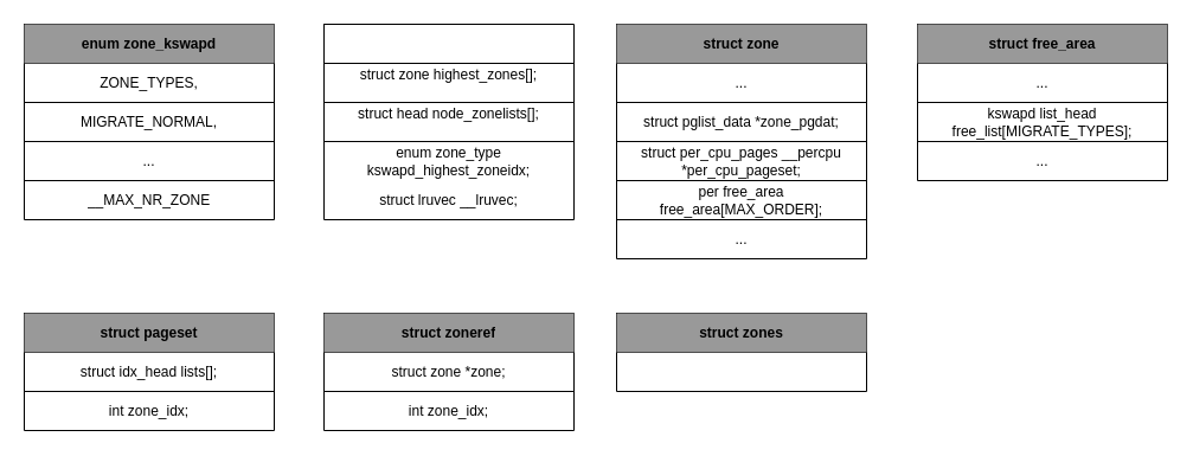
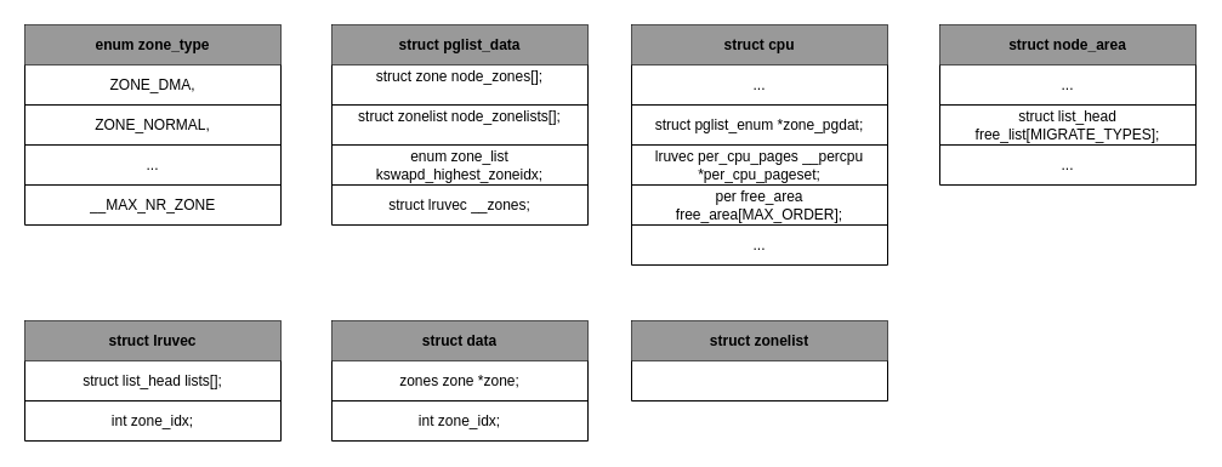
  <mxCell id="0" />
  <mxCell id="1" parent="0" />
  <mxCell id="2" value="" style="shape=table;html=1;whiteSpace=wrap;startSize=0;container=1;collapsible=0;childLayout=tableLayout;shadow=0;" parent="1" vertex="1"><mxGeometry x="774" y="20" width="211" height="132" as="geometry" /></mxCell>
  <mxCell id="3" style="shape=partialRectangle;html=1;whiteSpace=wrap;collapsible=0;dropTarget=0;pointerEvents=0;fillColor=none;top=0;left=0;bottom=0;right=0;points=[[0,0.5],[1,0.5]];portConstraint=eastwest;shadow=0;" parent="2" vertex="1"><mxGeometry width="211" height="33" as="geometry" /></mxCell>
- <mxCell id="4" value="&lt;b&gt;struct free_area&lt;/b&gt;" style="shape=partialRectangle;html=1;whiteSpace=wrap;connectable=0;overflow=hidden;top=0;left=0;bottom=0;right=0;shadow=0;fillColor=#999999;" parent="3" vertex="1"><mxGeometry width="211" height="33" as="geometry" /></mxCell>
+ <mxCell id="4" value="&lt;b&gt;struct node_area&lt;/b&gt;" style="shape=partialRectangle;html=1;whiteSpace=wrap;connectable=0;overflow=hidden;top=0;left=0;bottom=0;right=0;shadow=0;fillColor=#999999;" parent="3" vertex="1"><mxGeometry width="211" height="33" as="geometry" /></mxCell>
  <mxCell id="5" value="" style="shape=partialRectangle;html=1;whiteSpace=wrap;collapsible=0;dropTarget=0;pointerEvents=0;fillColor=none;top=0;left=0;bottom=0;right=0;points=[[0,0.5],[1,0.5]];portConstraint=eastwest;shadow=0;" parent="2" vertex="1"><mxGeometry y="33" width="211" height="33" as="geometry" /></mxCell>
  <mxCell id="6" value="..." style="shape=partialRectangle;html=1;whiteSpace=wrap;connectable=0;overflow=hidden;fillColor=none;top=0;left=0;bottom=0;right=0;shadow=0;" parent="5" vertex="1"><mxGeometry width="211" height="33" as="geometry" /></mxCell>
  <mxCell id="7" value="" style="shape=partialRectangle;html=1;whiteSpace=wrap;collapsible=0;dropTarget=0;pointerEvents=0;fillColor=none;top=0;left=0;bottom=0;right=0;points=[[0,0.5],[1,0.5]];portConstraint=eastwest;shadow=0;" parent="2" vertex="1"><mxGeometry y="66" width="211" height="33" as="geometry" /></mxCell>
- <mxCell id="8" value="kswapd list_head free_list[MIGRATE_TYPES];" style="shape=partialRectangle;html=1;whiteSpace=wrap;connectable=0;overflow=hidden;fillColor=none;top=0;left=0;bottom=0;right=0;shadow=0;" parent="7" vertex="1"><mxGeometry width="211" height="33" as="geometry" /></mxCell>
+ <mxCell id="8" value="struct list_head free_list[MIGRATE_TYPES];" style="shape=partialRectangle;html=1;whiteSpace=wrap;connectable=0;overflow=hidden;fillColor=none;top=0;left=0;bottom=0;right=0;shadow=0;" parent="7" vertex="1"><mxGeometry width="211" height="33" as="geometry" /></mxCell>
  <mxCell id="9" value="" style="shape=partialRectangle;html=1;whiteSpace=wrap;collapsible=0;dropTarget=0;pointerEvents=0;fillColor=none;top=0;left=0;bottom=0;right=0;points=[[0,0.5],[1,0.5]];portConstraint=eastwest;shadow=0;" parent="2" vertex="1"><mxGeometry y="99" width="211" height="33" as="geometry" /></mxCell>
  <mxCell id="10" value="..." style="shape=partialRectangle;html=1;whiteSpace=wrap;connectable=0;overflow=hidden;fillColor=none;top=0;left=0;bottom=0;right=0;shadow=0;" parent="9" vertex="1"><mxGeometry width="211" height="33" as="geometry" /></mxCell>
  <mxCell id="11" value="" style="shape=table;html=1;whiteSpace=wrap;startSize=0;container=1;collapsible=0;childLayout=tableLayout;shadow=0;" parent="1" vertex="1"><mxGeometry x="520" y="20" width="211" height="198" as="geometry" /></mxCell>
  <mxCell id="12" style="shape=partialRectangle;html=1;whiteSpace=wrap;collapsible=0;dropTarget=0;pointerEvents=0;fillColor=none;top=0;left=0;bottom=0;right=0;points=[[0,0.5],[1,0.5]];portConstraint=eastwest;shadow=0;" parent="11" vertex="1"><mxGeometry width="211" height="33" as="geometry" /></mxCell>
- <mxCell id="13" value="&lt;b&gt;struct zone&lt;/b&gt;" style="shape=partialRectangle;html=1;whiteSpace=wrap;connectable=0;overflow=hidden;top=0;left=0;bottom=0;right=0;shadow=0;fillColor=#999999;" parent="12" vertex="1"><mxGeometry width="211" height="33" as="geometry" /></mxCell>
+ <mxCell id="13" value="&lt;b&gt;struct cpu&lt;/b&gt;" style="shape=partialRectangle;html=1;whiteSpace=wrap;connectable=0;overflow=hidden;top=0;left=0;bottom=0;right=0;shadow=0;fillColor=#999999;" parent="12" vertex="1"><mxGeometry width="211" height="33" as="geometry" /></mxCell>
  <mxCell id="14" value="" style="shape=partialRectangle;html=1;whiteSpace=wrap;collapsible=0;dropTarget=0;pointerEvents=0;fillColor=none;top=0;left=0;bottom=0;right=0;points=[[0,0.5],[1,0.5]];portConstraint=eastwest;shadow=0;" parent="11" vertex="1"><mxGeometry y="33" width="211" height="33" as="geometry" /></mxCell>
  <mxCell id="15" value="..." style="shape=partialRectangle;html=1;whiteSpace=wrap;connectable=0;overflow=hidden;fillColor=none;top=0;left=0;bottom=0;right=0;shadow=0;" parent="14" vertex="1"><mxGeometry width="211" height="33" as="geometry" /></mxCell>
  <mxCell id="16" style="shape=partialRectangle;html=1;whiteSpace=wrap;collapsible=0;dropTarget=0;pointerEvents=0;fillColor=none;top=0;left=0;bottom=0;right=0;points=[[0,0.5],[1,0.5]];portConstraint=eastwest;shadow=0;" parent="11" vertex="1"><mxGeometry y="66" width="211" height="33" as="geometry" /></mxCell>
- <mxCell id="17" value="struct pglist_data&lt;span&gt;&#09;&lt;/span&gt;*zone_pgdat;" style="shape=partialRectangle;html=1;whiteSpace=wrap;connectable=0;overflow=hidden;fillColor=none;top=0;left=0;bottom=0;right=0;shadow=0;" parent="16" vertex="1"><mxGeometry width="211" height="33" as="geometry" /></mxCell>
+ <mxCell id="17" value="struct pglist_enum&lt;span&gt;&#09;&lt;/span&gt;*zone_pgdat;" style="shape=partialRectangle;html=1;whiteSpace=wrap;connectable=0;overflow=hidden;fillColor=none;top=0;left=0;bottom=0;right=0;shadow=0;" parent="16" vertex="1"><mxGeometry width="211" height="33" as="geometry" /></mxCell>
  <mxCell id="18" style="shape=partialRectangle;html=1;whiteSpace=wrap;collapsible=0;dropTarget=0;pointerEvents=0;fillColor=none;top=0;left=0;bottom=0;right=0;points=[[0,0.5],[1,0.5]];portConstraint=eastwest;shadow=0;" parent="11" vertex="1"><mxGeometry y="99" width="211" height="33" as="geometry" /></mxCell>
- <mxCell id="19" value="struct per_cpu_pages __percpu *per_cpu_pageset;" style="shape=partialRectangle;html=1;whiteSpace=wrap;connectable=0;overflow=hidden;fillColor=none;top=0;left=0;bottom=0;right=0;shadow=0;" parent="18" vertex="1"><mxGeometry width="211" height="33" as="geometry" /></mxCell>
+ <mxCell id="19" value="lruvec per_cpu_pages __percpu *per_cpu_pageset;" style="shape=partialRectangle;html=1;whiteSpace=wrap;connectable=0;overflow=hidden;fillColor=none;top=0;left=0;bottom=0;right=0;shadow=0;" parent="18" vertex="1"><mxGeometry width="211" height="33" as="geometry" /></mxCell>
  <mxCell id="20" value="" style="shape=partialRectangle;html=1;whiteSpace=wrap;collapsible=0;dropTarget=0;pointerEvents=0;fillColor=none;top=0;left=0;bottom=0;right=0;points=[[0,0.5],[1,0.5]];portConstraint=eastwest;shadow=0;" parent="11" vertex="1"><mxGeometry y="132" width="211" height="33" as="geometry" /></mxCell>
  <mxCell id="21" value="per free_area free_area[MAX_ORDER];" style="shape=partialRectangle;html=1;whiteSpace=wrap;connectable=0;overflow=hidden;fillColor=none;top=0;left=0;bottom=0;right=0;shadow=0;" parent="20" vertex="1"><mxGeometry width="211" height="33" as="geometry" /></mxCell>
  <mxCell id="22" value="" style="shape=partialRectangle;html=1;whiteSpace=wrap;collapsible=0;dropTarget=0;pointerEvents=0;fillColor=none;top=0;left=0;bottom=0;right=0;points=[[0,0.5],[1,0.5]];portConstraint=eastwest;shadow=0;" parent="11" vertex="1"><mxGeometry y="165" width="211" height="33" as="geometry" /></mxCell>
  <mxCell id="23" value="..." style="shape=partialRectangle;html=1;whiteSpace=wrap;connectable=0;overflow=hidden;fillColor=none;top=0;left=0;bottom=0;right=0;shadow=0;" parent="22" vertex="1"><mxGeometry width="211" height="33" as="geometry" /></mxCell>
  <mxCell id="24" value="" style="shape=table;html=1;whiteSpace=wrap;startSize=0;container=1;collapsible=0;childLayout=tableLayout;shadow=0;" parent="1" vertex="1"><mxGeometry x="273" y="20" width="211" height="165" as="geometry" /></mxCell>
  <mxCell id="25" style="shape=partialRectangle;html=1;whiteSpace=wrap;collapsible=0;dropTarget=0;pointerEvents=0;fillColor=none;top=0;left=0;bottom=0;right=0;points=[[0,0.5],[1,0.5]];portConstraint=eastwest;shadow=0;" parent="24" vertex="1"><mxGeometry width="211" height="33" as="geometry" /></mxCell>
+ <mxCell id="26" value="&lt;b&gt;struct pglist_data&lt;/b&gt;" style="shape=partialRectangle;html=1;whiteSpace=wrap;connectable=0;overflow=hidden;top=0;left=0;bottom=0;right=0;shadow=0;fillColor=#999999;" parent="25" vertex="1"><mxGeometry width="211" height="33" as="geometry" /></mxCell>
  <mxCell id="27" value="" style="shape=partialRectangle;html=1;whiteSpace=wrap;collapsible=0;dropTarget=0;pointerEvents=0;fillColor=none;top=0;left=0;bottom=0;right=0;points=[[0,0.5],[1,0.5]];portConstraint=eastwest;shadow=0;" parent="24" vertex="1"><mxGeometry y="33" width="211" height="33" as="geometry" /></mxCell>
- <mxCell id="28" value="struct zone highest_zones[];&lt;div style=&quot;padding: 0px ; margin: 0px&quot;&gt;&lt;br style=&quot;padding: 0px ; margin: 0px&quot;&gt;&lt;/div&gt;" style="shape=partialRectangle;html=1;whiteSpace=wrap;connectable=0;overflow=hidden;fillColor=none;top=0;left=0;bottom=0;right=0;shadow=0;" parent="27" vertex="1"><mxGeometry width="211" height="33" as="geometry" /></mxCell>
+ <mxCell id="28" value="struct zone node_zones[];&lt;div style=&quot;padding: 0px ; margin: 0px&quot;&gt;&lt;br style=&quot;padding: 0px ; margin: 0px&quot;&gt;&lt;/div&gt;" style="shape=partialRectangle;html=1;whiteSpace=wrap;connectable=0;overflow=hidden;fillColor=none;top=0;left=0;bottom=0;right=0;shadow=0;" parent="27" vertex="1"><mxGeometry width="211" height="33" as="geometry" /></mxCell>
  <mxCell id="29" value="" style="shape=partialRectangle;html=1;whiteSpace=wrap;collapsible=0;dropTarget=0;pointerEvents=0;fillColor=none;top=0;left=0;bottom=0;right=0;points=[[0,0.5],[1,0.5]];portConstraint=eastwest;shadow=0;" parent="24" vertex="1"><mxGeometry y="66" width="211" height="33" as="geometry" /></mxCell>
- <mxCell id="30" value="struct head node_zonelists[];&lt;div style=&quot;padding: 0px ; margin: 0px&quot;&gt;&lt;br style=&quot;padding: 0px ; margin: 0px&quot;&gt;&lt;/div&gt;" style="shape=partialRectangle;html=1;whiteSpace=wrap;connectable=0;overflow=hidden;fillColor=none;top=0;left=0;bottom=0;right=0;shadow=0;" parent="29" vertex="1"><mxGeometry width="211" height="33" as="geometry" /></mxCell>
+ <mxCell id="30" value="struct zonelist node_zonelists[];&lt;div style=&quot;padding: 0px ; margin: 0px&quot;&gt;&lt;br style=&quot;padding: 0px ; margin: 0px&quot;&gt;&lt;/div&gt;" style="shape=partialRectangle;html=1;whiteSpace=wrap;connectable=0;overflow=hidden;fillColor=none;top=0;left=0;bottom=0;right=0;shadow=0;" parent="29" vertex="1"><mxGeometry width="211" height="33" as="geometry" /></mxCell>
  <mxCell id="31" value="" style="shape=partialRectangle;html=1;whiteSpace=wrap;collapsible=0;dropTarget=0;pointerEvents=0;fillColor=none;top=0;left=0;bottom=0;right=0;points=[[0,0.5],[1,0.5]];portConstraint=eastwest;shadow=0;" parent="24" vertex="1"><mxGeometry y="99" width="211" height="33" as="geometry" /></mxCell>
- <mxCell id="32" value="enum zone_type kswapd_highest_zoneidx;" style="shape=partialRectangle;html=1;whiteSpace=wrap;connectable=0;overflow=hidden;fillColor=none;top=0;left=0;bottom=0;right=0;shadow=0;" parent="31" vertex="1"><mxGeometry width="211" height="33" as="geometry" /></mxCell>
+ <mxCell id="32" value="enum zone_list kswapd_highest_zoneidx;" style="shape=partialRectangle;html=1;whiteSpace=wrap;connectable=0;overflow=hidden;fillColor=none;top=0;left=0;bottom=0;right=0;shadow=0;" parent="31" vertex="1"><mxGeometry width="211" height="33" as="geometry" /></mxCell>
  <mxCell id="33" style="shape=partialRectangle;html=1;whiteSpace=wrap;collapsible=0;dropTarget=0;pointerEvents=0;fillColor=none;top=0;left=0;bottom=0;right=0;points=[[0,0.5],[1,0.5]];portConstraint=eastwest;shadow=0;" parent="24" vertex="1"><mxGeometry y="132" width="211" height="33" as="geometry" /></mxCell>
- <mxCell id="34" value="struct lruvec __lruvec;" style="shape=partialRectangle;html=1;whiteSpace=wrap;connectable=0;overflow=hidden;fillColor=none;top=0;left=0;bottom=0;right=0;shadow=0;" parent="33" vertex="1"><mxGeometry width="211" height="33" as="geometry" /></mxCell>
+ <mxCell id="34" value="struct lruvec __zones;" style="shape=partialRectangle;html=1;whiteSpace=wrap;connectable=0;overflow=hidden;fillColor=none;top=0;left=0;bottom=0;right=0;shadow=0;" parent="33" vertex="1"><mxGeometry width="211" height="33" as="geometry" /></mxCell>
  <mxCell id="35" value="" style="shape=table;html=1;whiteSpace=wrap;startSize=0;container=1;collapsible=0;childLayout=tableLayout;shadow=0;" parent="1" vertex="1"><mxGeometry x="520" y="264" width="211" height="66" as="geometry" /></mxCell>
  <mxCell id="36" style="shape=partialRectangle;html=1;whiteSpace=wrap;collapsible=0;dropTarget=0;pointerEvents=0;fillColor=none;top=0;left=0;bottom=0;right=0;points=[[0,0.5],[1,0.5]];portConstraint=eastwest;shadow=0;" parent="35" vertex="1"><mxGeometry width="211" height="33" as="geometry" /></mxCell>
- <mxCell id="37" value="&lt;b&gt;struct zones&lt;/b&gt;" style="shape=partialRectangle;html=1;whiteSpace=wrap;connectable=0;overflow=hidden;top=0;left=0;bottom=0;right=0;shadow=0;fillColor=#999999;" parent="36" vertex="1"><mxGeometry width="211" height="33" as="geometry" /></mxCell>
+ <mxCell id="37" value="&lt;b&gt;struct zonelist&lt;/b&gt;" style="shape=partialRectangle;html=1;whiteSpace=wrap;connectable=0;overflow=hidden;top=0;left=0;bottom=0;right=0;shadow=0;fillColor=#999999;" parent="36" vertex="1"><mxGeometry width="211" height="33" as="geometry" /></mxCell>
  <mxCell id="38" value="" style="shape=partialRectangle;html=1;whiteSpace=wrap;collapsible=0;dropTarget=0;pointerEvents=0;fillColor=none;top=0;left=0;bottom=0;right=0;points=[[0,0.5],[1,0.5]];portConstraint=eastwest;shadow=0;" parent="35" vertex="1"><mxGeometry y="33" width="211" height="33" as="geometry" /></mxCell>
  <mxCell id="39" value="" style="shape=table;html=1;whiteSpace=wrap;startSize=0;container=1;collapsible=0;childLayout=tableLayout;shadow=0;" parent="1" vertex="1"><mxGeometry x="273" y="264" width="211" height="99" as="geometry" /></mxCell>
  <mxCell id="40" style="shape=partialRectangle;html=1;whiteSpace=wrap;collapsible=0;dropTarget=0;pointerEvents=0;fillColor=none;top=0;left=0;bottom=0;right=0;points=[[0,0.5],[1,0.5]];portConstraint=eastwest;shadow=0;" parent="39" vertex="1"><mxGeometry width="211" height="33" as="geometry" /></mxCell>
- <mxCell id="41" value="&lt;b&gt;struct zoneref&lt;/b&gt;" style="shape=partialRectangle;html=1;whiteSpace=wrap;connectable=0;overflow=hidden;top=0;left=0;bottom=0;right=0;shadow=0;fillColor=#999999;" parent="40" vertex="1"><mxGeometry width="211" height="33" as="geometry" /></mxCell>
+ <mxCell id="41" value="&lt;b&gt;struct data&lt;/b&gt;" style="shape=partialRectangle;html=1;whiteSpace=wrap;connectable=0;overflow=hidden;top=0;left=0;bottom=0;right=0;shadow=0;fillColor=#999999;" parent="40" vertex="1"><mxGeometry width="211" height="33" as="geometry" /></mxCell>
  <mxCell id="42" value="" style="shape=partialRectangle;html=1;whiteSpace=wrap;collapsible=0;dropTarget=0;pointerEvents=0;fillColor=none;top=0;left=0;bottom=0;right=0;points=[[0,0.5],[1,0.5]];portConstraint=eastwest;shadow=0;" parent="39" vertex="1"><mxGeometry y="33" width="211" height="33" as="geometry" /></mxCell>
- <mxCell id="43" value="struct zone *zone;" style="shape=partialRectangle;html=1;whiteSpace=wrap;connectable=0;overflow=hidden;fillColor=none;top=0;left=0;bottom=0;right=0;shadow=0;" parent="42" vertex="1"><mxGeometry width="211" height="33" as="geometry" /></mxCell>
+ <mxCell id="43" value="zones zone *zone;" style="shape=partialRectangle;html=1;whiteSpace=wrap;connectable=0;overflow=hidden;fillColor=none;top=0;left=0;bottom=0;right=0;shadow=0;" parent="42" vertex="1"><mxGeometry width="211" height="33" as="geometry" /></mxCell>
  <mxCell id="44" style="shape=partialRectangle;html=1;whiteSpace=wrap;collapsible=0;dropTarget=0;pointerEvents=0;fillColor=none;top=0;left=0;bottom=0;right=0;points=[[0,0.5],[1,0.5]];portConstraint=eastwest;shadow=0;" parent="39" vertex="1"><mxGeometry y="66" width="211" height="33" as="geometry" /></mxCell>
  <mxCell id="45" value="int zone_idx;" style="shape=partialRectangle;html=1;whiteSpace=wrap;connectable=0;overflow=hidden;fillColor=none;top=0;left=0;bottom=0;right=0;shadow=0;" parent="44" vertex="1"><mxGeometry width="211" height="33" as="geometry" /></mxCell>
  <mxCell id="46" value="" style="shape=table;html=1;whiteSpace=wrap;startSize=0;container=1;collapsible=0;childLayout=tableLayout;shadow=0;" parent="1" vertex="1"><mxGeometry x="20" y="20" width="211" height="165" as="geometry" /></mxCell>
  <mxCell id="47" style="shape=partialRectangle;html=1;whiteSpace=wrap;collapsible=0;dropTarget=0;pointerEvents=0;fillColor=none;top=0;left=0;bottom=0;right=0;points=[[0,0.5],[1,0.5]];portConstraint=eastwest;shadow=0;" parent="46" vertex="1"><mxGeometry width="211" height="33" as="geometry" /></mxCell>
- <mxCell id="48" value="&lt;b&gt;enum zone_kswapd&lt;/b&gt;" style="shape=partialRectangle;html=1;whiteSpace=wrap;connectable=0;overflow=hidden;top=0;left=0;bottom=0;right=0;shadow=0;fillColor=#999999;" parent="47" vertex="1"><mxGeometry width="211" height="33" as="geometry" /></mxCell>
+ <mxCell id="48" value="&lt;b&gt;enum zone_type&lt;/b&gt;" style="shape=partialRectangle;html=1;whiteSpace=wrap;connectable=0;overflow=hidden;top=0;left=0;bottom=0;right=0;shadow=0;fillColor=#999999;" parent="47" vertex="1"><mxGeometry width="211" height="33" as="geometry" /></mxCell>
  <mxCell id="49" value="" style="shape=partialRectangle;html=1;whiteSpace=wrap;collapsible=0;dropTarget=0;pointerEvents=0;fillColor=none;top=0;left=0;bottom=0;right=0;points=[[0,0.5],[1,0.5]];portConstraint=eastwest;shadow=0;" parent="46" vertex="1"><mxGeometry y="33" width="211" height="33" as="geometry" /></mxCell>
- <mxCell id="50" value="ZONE_TYPES," style="shape=partialRectangle;html=1;whiteSpace=wrap;connectable=0;overflow=hidden;fillColor=none;top=0;left=0;bottom=0;right=0;shadow=0;" parent="49" vertex="1"><mxGeometry width="211" height="33" as="geometry" /></mxCell>
+ <mxCell id="50" value="ZONE_DMA," style="shape=partialRectangle;html=1;whiteSpace=wrap;connectable=0;overflow=hidden;fillColor=none;top=0;left=0;bottom=0;right=0;shadow=0;" parent="49" vertex="1"><mxGeometry width="211" height="33" as="geometry" /></mxCell>
  <mxCell id="51" style="shape=partialRectangle;html=1;whiteSpace=wrap;collapsible=0;dropTarget=0;pointerEvents=0;fillColor=none;top=0;left=0;bottom=0;right=0;points=[[0,0.5],[1,0.5]];portConstraint=eastwest;shadow=0;" parent="46" vertex="1"><mxGeometry y="66" width="211" height="33" as="geometry" /></mxCell>
- <mxCell id="52" value="MIGRATE_NORMAL," style="shape=partialRectangle;html=1;whiteSpace=wrap;connectable=0;overflow=hidden;fillColor=none;top=0;left=0;bottom=0;right=0;shadow=0;" parent="51" vertex="1"><mxGeometry width="211" height="33" as="geometry" /></mxCell>
+ <mxCell id="52" value="ZONE_NORMAL," style="shape=partialRectangle;html=1;whiteSpace=wrap;connectable=0;overflow=hidden;fillColor=none;top=0;left=0;bottom=0;right=0;shadow=0;" parent="51" vertex="1"><mxGeometry width="211" height="33" as="geometry" /></mxCell>
  <mxCell id="53" style="shape=partialRectangle;html=1;whiteSpace=wrap;collapsible=0;dropTarget=0;pointerEvents=0;fillColor=none;top=0;left=0;bottom=0;right=0;points=[[0,0.5],[1,0.5]];portConstraint=eastwest;shadow=0;" parent="46" vertex="1"><mxGeometry y="99" width="211" height="33" as="geometry" /></mxCell>
  <mxCell id="54" value="..." style="shape=partialRectangle;html=1;whiteSpace=wrap;connectable=0;overflow=hidden;fillColor=none;top=0;left=0;bottom=0;right=0;shadow=0;" parent="53" vertex="1"><mxGeometry width="211" height="33" as="geometry" /></mxCell>
  <mxCell id="55" style="shape=partialRectangle;html=1;whiteSpace=wrap;collapsible=0;dropTarget=0;pointerEvents=0;fillColor=none;top=0;left=0;bottom=0;right=0;points=[[0,0.5],[1,0.5]];portConstraint=eastwest;shadow=0;" parent="46" vertex="1"><mxGeometry y="132" width="211" height="33" as="geometry" /></mxCell>
  <mxCell id="56" value="__MAX_NR_ZONE" style="shape=partialRectangle;html=1;whiteSpace=wrap;connectable=0;overflow=hidden;fillColor=none;top=0;left=0;bottom=0;right=0;shadow=0;" parent="55" vertex="1"><mxGeometry width="211" height="33" as="geometry" /></mxCell>
  <mxCell id="57" value="" style="shape=table;html=1;whiteSpace=wrap;startSize=0;container=1;collapsible=0;childLayout=tableLayout;shadow=0;" parent="1" vertex="1"><mxGeometry x="20" y="264" width="211" height="99" as="geometry" /></mxCell>
  <mxCell id="58" style="shape=partialRectangle;html=1;whiteSpace=wrap;collapsible=0;dropTarget=0;pointerEvents=0;fillColor=none;top=0;left=0;bottom=0;right=0;points=[[0,0.5],[1,0.5]];portConstraint=eastwest;shadow=0;" parent="57" vertex="1"><mxGeometry width="211" height="33" as="geometry" /></mxCell>
- <mxCell id="59" value="&lt;b&gt;struct pageset&lt;/b&gt;" style="shape=partialRectangle;html=1;whiteSpace=wrap;connectable=0;overflow=hidden;top=0;left=0;bottom=0;right=0;shadow=0;fillColor=#999999;" parent="58" vertex="1"><mxGeometry width="211" height="33" as="geometry" /></mxCell>
+ <mxCell id="59" value="&lt;b&gt;struct lruvec&lt;/b&gt;" style="shape=partialRectangle;html=1;whiteSpace=wrap;connectable=0;overflow=hidden;top=0;left=0;bottom=0;right=0;shadow=0;fillColor=#999999;" parent="58" vertex="1"><mxGeometry width="211" height="33" as="geometry" /></mxCell>
  <mxCell id="60" value="" style="shape=partialRectangle;html=1;whiteSpace=wrap;collapsible=0;dropTarget=0;pointerEvents=0;fillColor=none;top=0;left=0;bottom=0;right=0;points=[[0,0.5],[1,0.5]];portConstraint=eastwest;shadow=0;" parent="57" vertex="1"><mxGeometry y="33" width="211" height="33" as="geometry" /></mxCell>
- <mxCell id="61" value="struct idx_head lists[];" style="shape=partialRectangle;html=1;whiteSpace=wrap;connectable=0;overflow=hidden;fillColor=none;top=0;left=0;bottom=0;right=0;shadow=0;" parent="60" vertex="1"><mxGeometry width="211" height="33" as="geometry" /></mxCell>
+ <mxCell id="61" value="struct list_head lists[];" style="shape=partialRectangle;html=1;whiteSpace=wrap;connectable=0;overflow=hidden;fillColor=none;top=0;left=0;bottom=0;right=0;shadow=0;" parent="60" vertex="1"><mxGeometry width="211" height="33" as="geometry" /></mxCell>
  <mxCell id="62" style="shape=partialRectangle;html=1;whiteSpace=wrap;collapsible=0;dropTarget=0;pointerEvents=0;fillColor=none;top=0;left=0;bottom=0;right=0;points=[[0,0.5],[1,0.5]];portConstraint=eastwest;shadow=0;" parent="57" vertex="1"><mxGeometry y="66" width="211" height="33" as="geometry" /></mxCell>
  <mxCell id="63" value="int zone_idx;" style="shape=partialRectangle;html=1;whiteSpace=wrap;connectable=0;overflow=hidden;fillColor=none;top=0;left=0;bottom=0;right=0;shadow=0;" parent="62" vertex="1"><mxGeometry width="211" height="33" as="geometry" /></mxCell>
